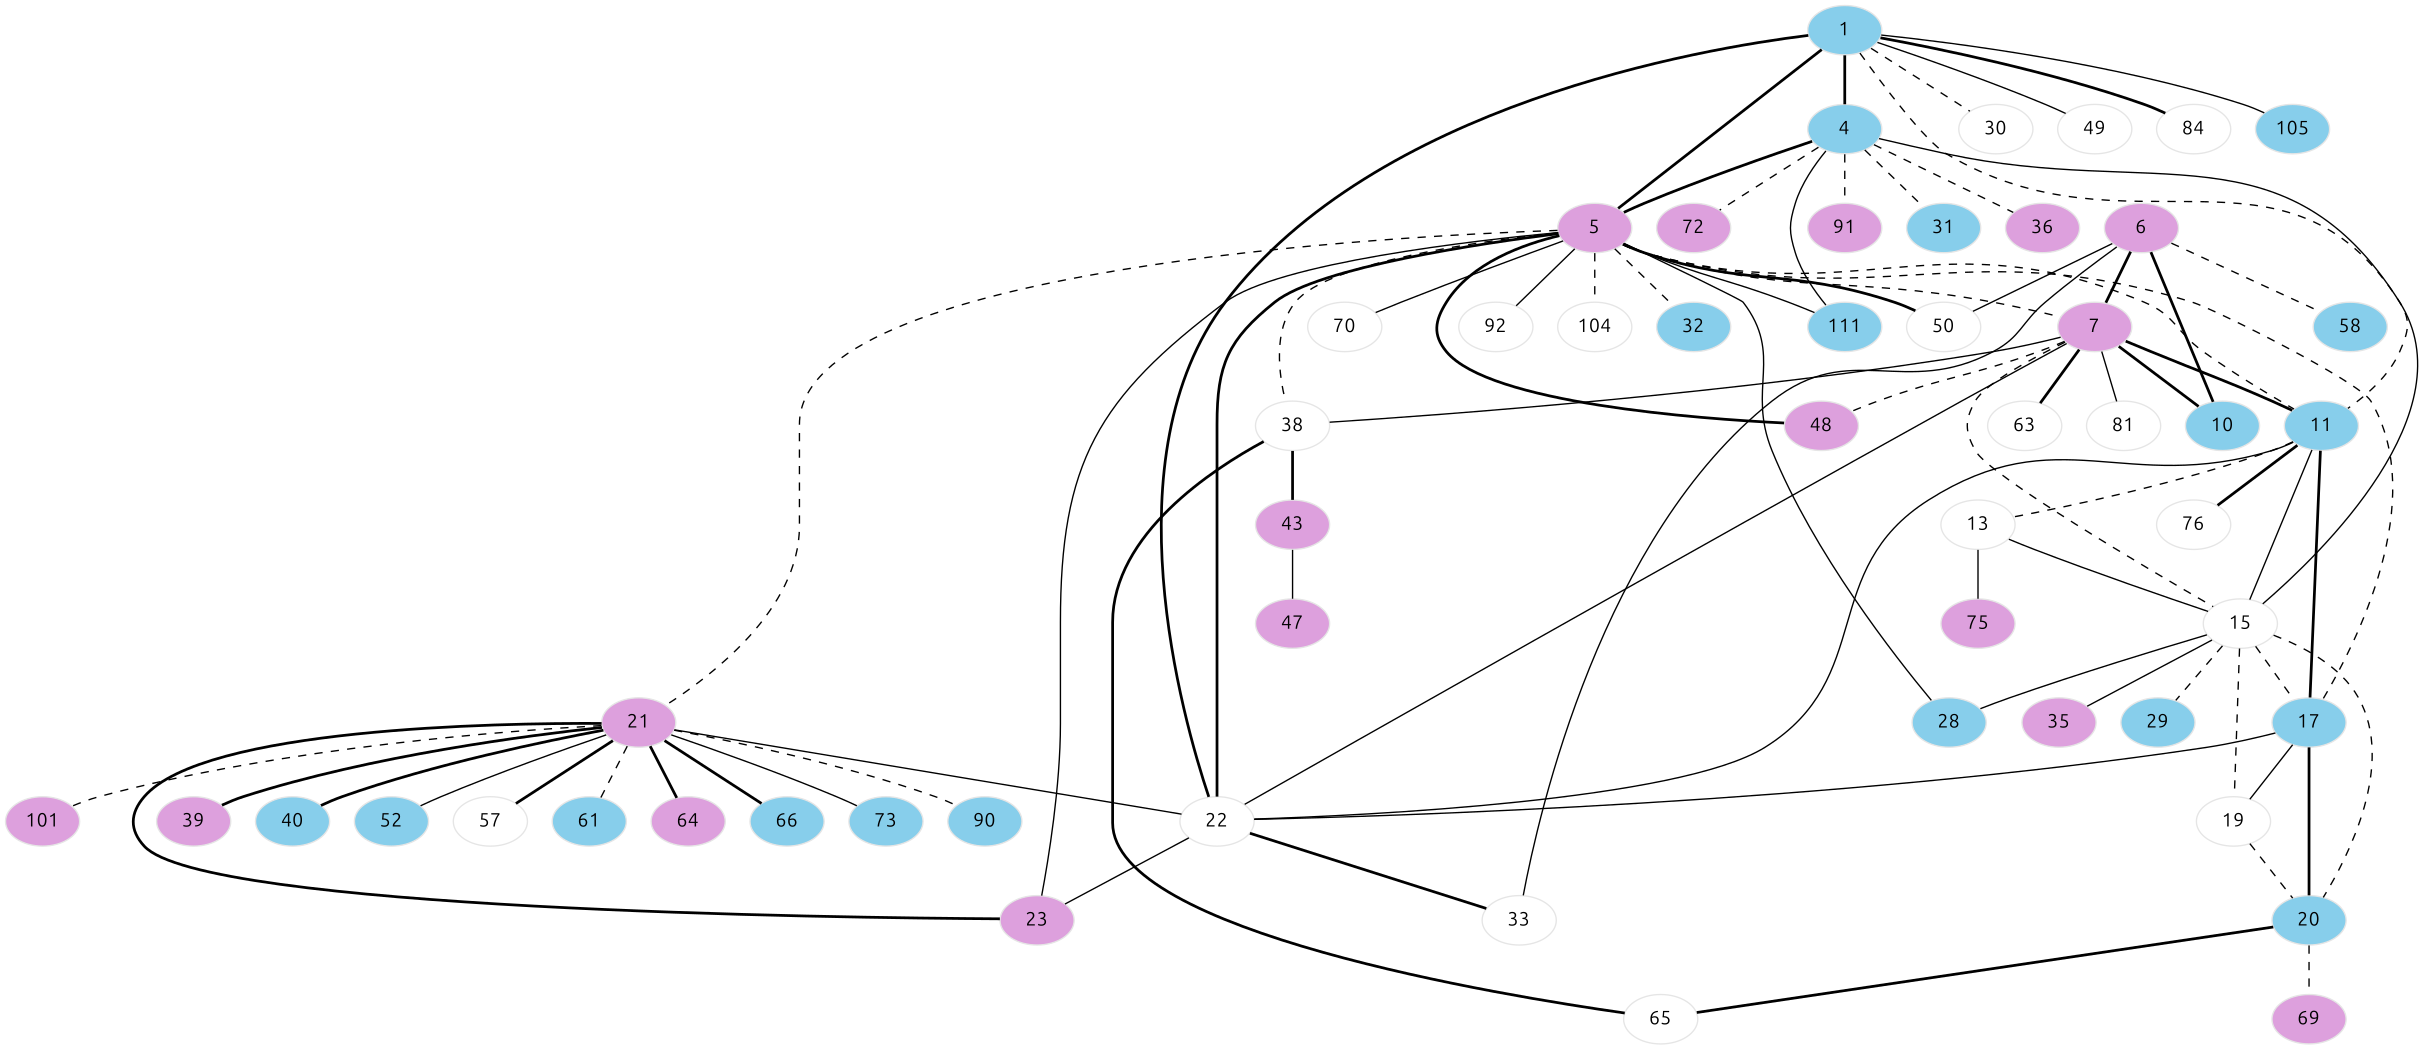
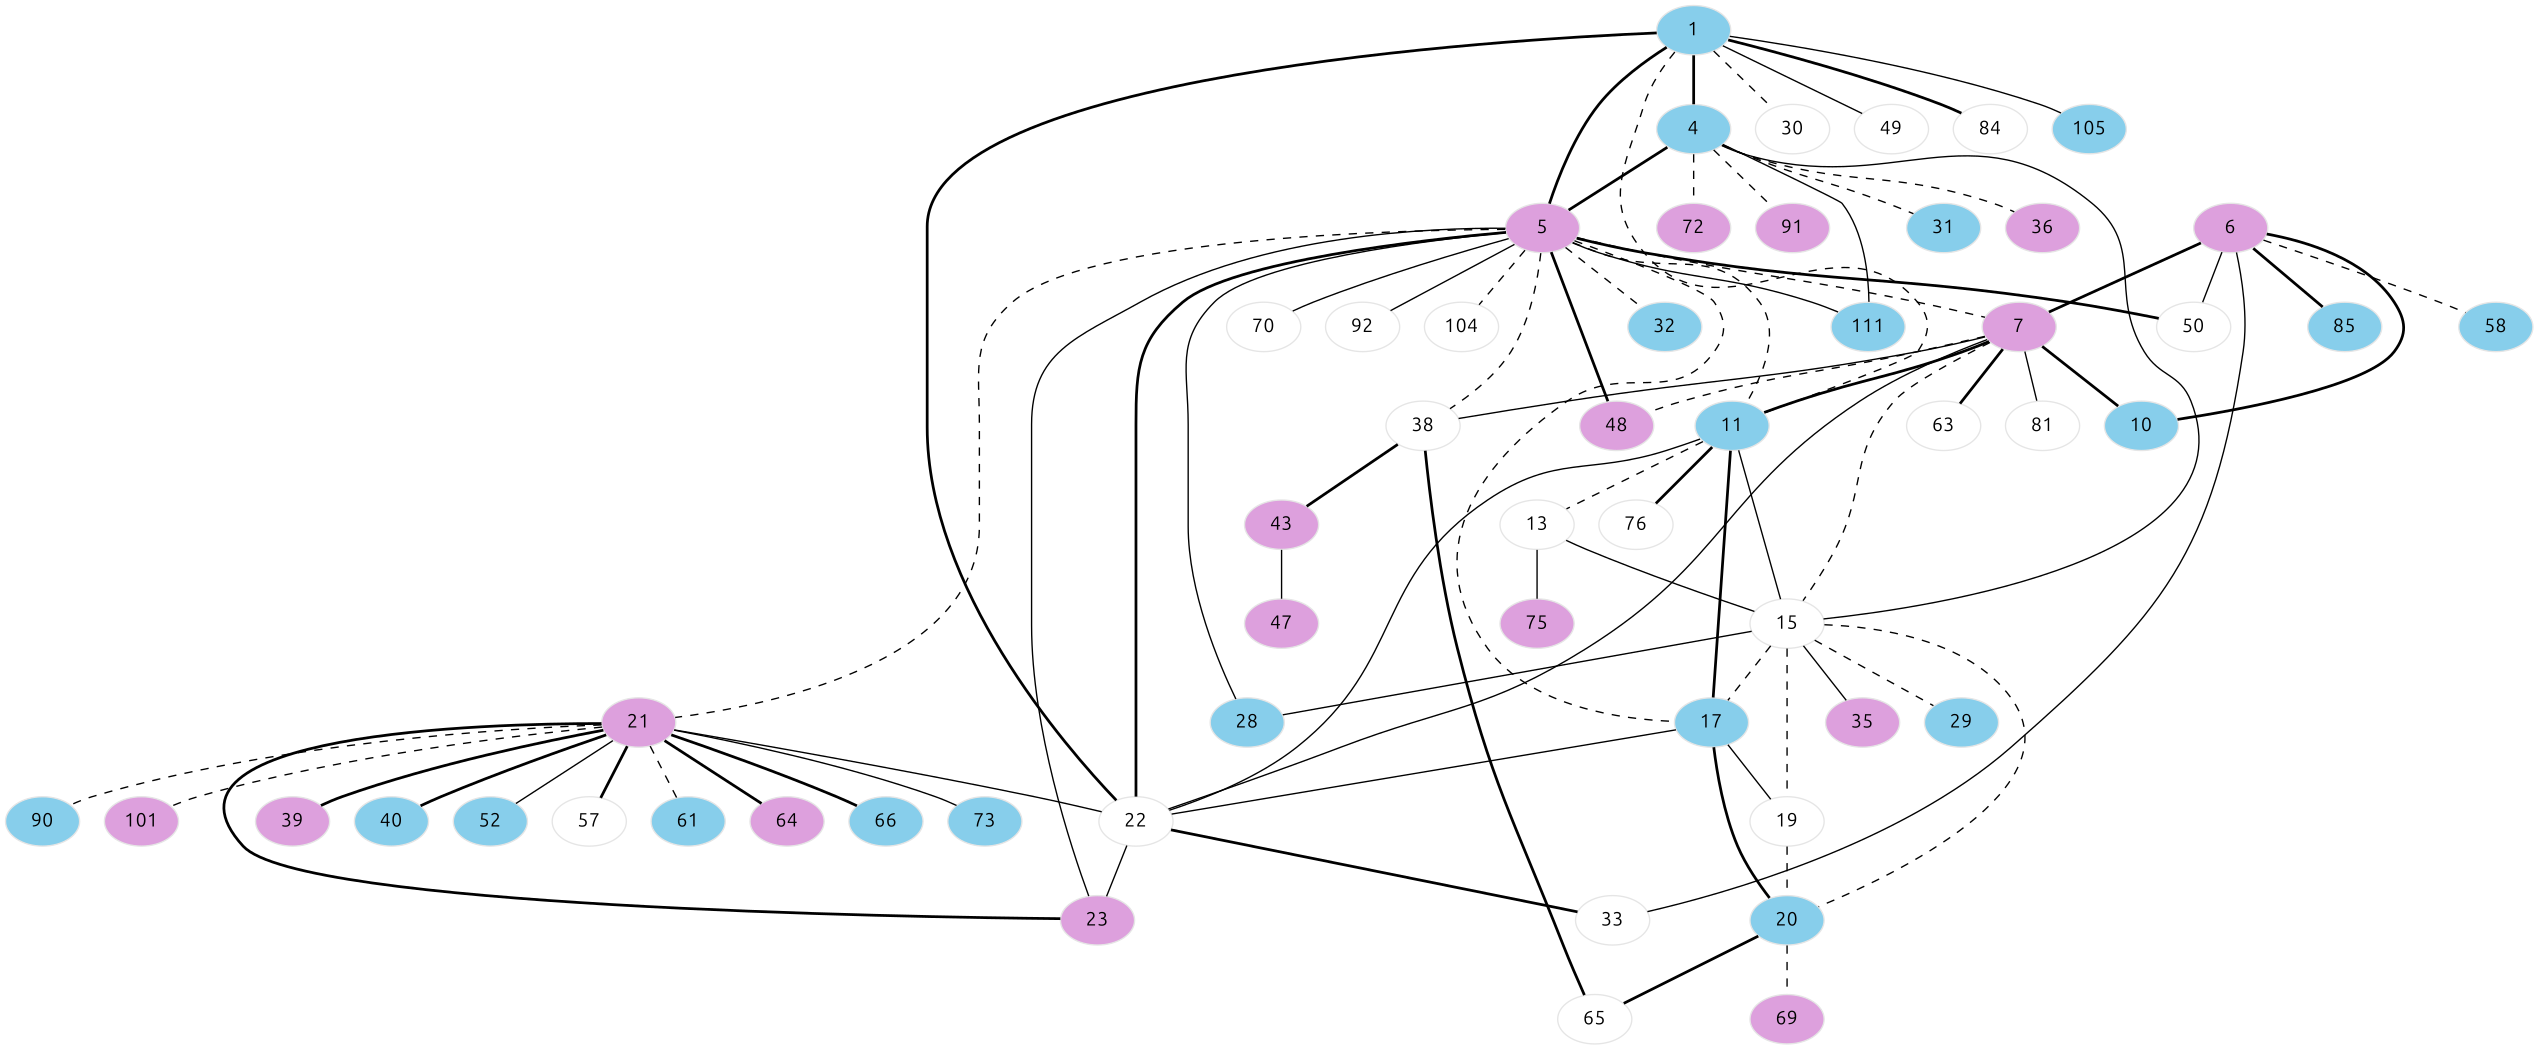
  graph {
    fontname=Ubuntu
    node [color=gray90 fillcolor=skyblue fontname=Ubuntu style=filled]
    edge [fontname=Ubuntu style=bold]
    1 [super="+2"]
    4
    5 [fillcolor=plum super="+24"]
    11 [super="+12"]
    22 [fillcolor=white super="+25+79+93+71+56"]
    30 [fillcolor=white]
    49 [fillcolor=white]
    84 [fillcolor=white]
    105
    15 [fillcolor=white super="+60+16+62+87"]
    31
    36 [fillcolor=plum super="+97"]
    72 [fillcolor=plum super="+88"]
    91 [fillcolor=plum]
    111
    7 [fillcolor=plum super="+9+102+8"]
    17 [super="+46+42+44+27"]
    21 [fillcolor=plum]
    23 [fillcolor=plum super="+83"]
    28
    32
    38 [fillcolor=white]
    48 [fillcolor=plum]
    50 [fillcolor=white]
    70 [fillcolor=white]
    92 [fillcolor=white]
    104 [fillcolor=white]
    13 [fillcolor=white super="+55"]
    76 [fillcolor=white]
    33 [fillcolor=white super="+107"]
    19 [fillcolor=white]
    20 [super="+26+41"]
    29
    35 [fillcolor=plum]
    10 [super="+54"]
    63 [fillcolor=white]
    81 [fillcolor=white]
    39 [fillcolor=plum]
    40
    52
    57 [fillcolor=white]
    61
    64 [fillcolor=plum]
    66
    73
    90
    101 [fillcolor=plum]
    65 [fillcolor=white super="+80"]
    43 [fillcolor=plum]
    6 [fillcolor=plum]
    58
+   85
    75 [fillcolor=plum]
    69 [fillcolor=plum]
    47 [fillcolor=plum]
    1 -- 4 [weight=3]
    1 -- 5 [weight=3]
    1 -- 11 [style=dashed]
    1 -- 22
    1 -- 30 [style=dashed]
    1 -- 49 [style=solid]
    1 -- 84
    1 -- 105 [style=solid]
    4 -- 5
    4 -- 15 [style=solid]
    4 -- 31 [style=dashed]
    4 -- 36 [style=dashed]
    4 -- 72 [style=dashed]
    4 -- 91 [style=dashed]
    4 -- 111 [style=solid]
    5 -- 11 [style=dashed]
    5 -- 22 [weight=3]
    5 -- 111 [style=solid]
    5 -- 7 [style=dashed]
    5 -- 17 [style=dashed]
    5 -- 21 [style=dashed]
    5 -- 23 [style=solid]
    5 -- 28 [style=solid]
    5 -- 32 [style=dashed]
    5 -- 38 [style=dashed]
    5 -- 48
    5 -- 50
    5 -- 70 [style=solid]
    5 -- 92 [style=solid]
    5 -- 104 [style=dashed]
    11 -- 22 [style=solid]
    11 -- 15 [style=solid weight=3]
    11 -- 17
    11 -- 13 [style=dashed weight=3]
    11 -- 76
    22 -- 23 [style=solid weight=2]
    22 -- 33
    15 -- 17 [style=dashed weight=2]
    15 -- 28 [style=solid]
    15 -- 19 [style=dashed weight=2]
    15 -- 20 [style=dashed weight=2]
    15 -- 29 [style=dashed]
    15 -- 35 [style=solid]
    7 -- 11
    7 -- 22 [style=solid]
    7 -- 15 [style=dashed weight=2]
    7 -- 38 [style=solid]
    7 -- 48 [style=dashed]
    7 -- 10 [weight=3]
    7 -- 63
    7 -- 81 [style=solid]
    17 -- 22 [style=solid]
    17 -- 19 [style=solid]
    17 -- 20
    21 -- 22 [style=solid weight=2]
    21 -- 23
    21 -- 39
    21 -- 40
    21 -- 52 [style=solid]
    21 -- 57
    21 -- 61 [style=dashed]
    21 -- 64
    21 -- 66
    21 -- 73 [style=solid]
    21 -- 90 [style=dashed]
    21 -- 101 [style=dashed]
    38 -- 65
    38 -- 43
    13 -- 15 [style=solid]
    13 -- 75 [style=solid]
    19 -- 20 [style=dashed]
    20 -- 65
    20 -- 69 [style=dashed]
    43 -- 47 [style=solid]
    6 -- 7 [weight=3]
    6 -- 50 [style=solid]
    6 -- 33 [style=solid]
    6 -- 10
    6 -- 58 [style=dashed]
+   6 -- 85
  }
